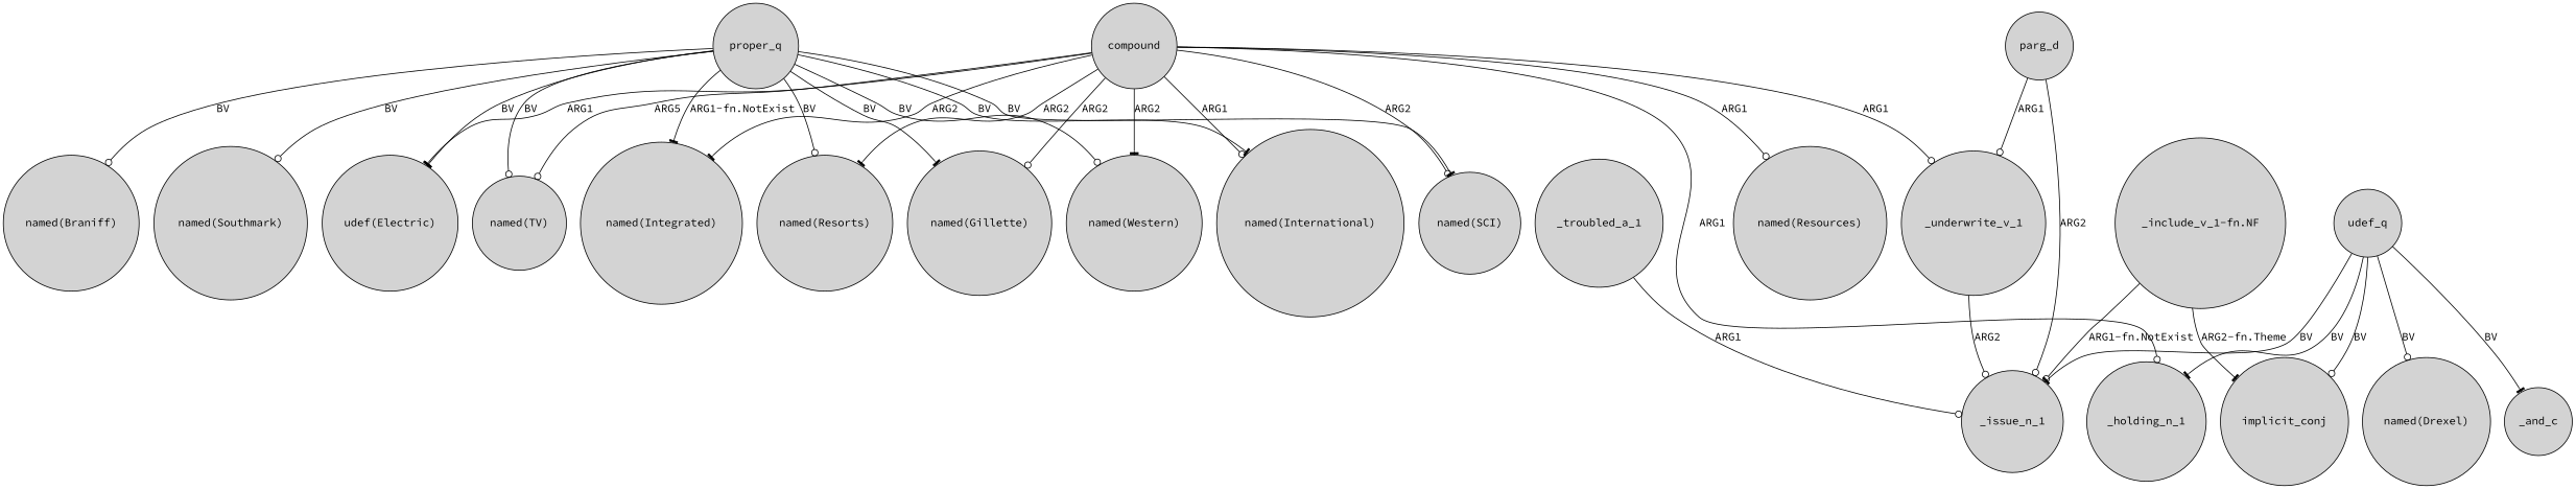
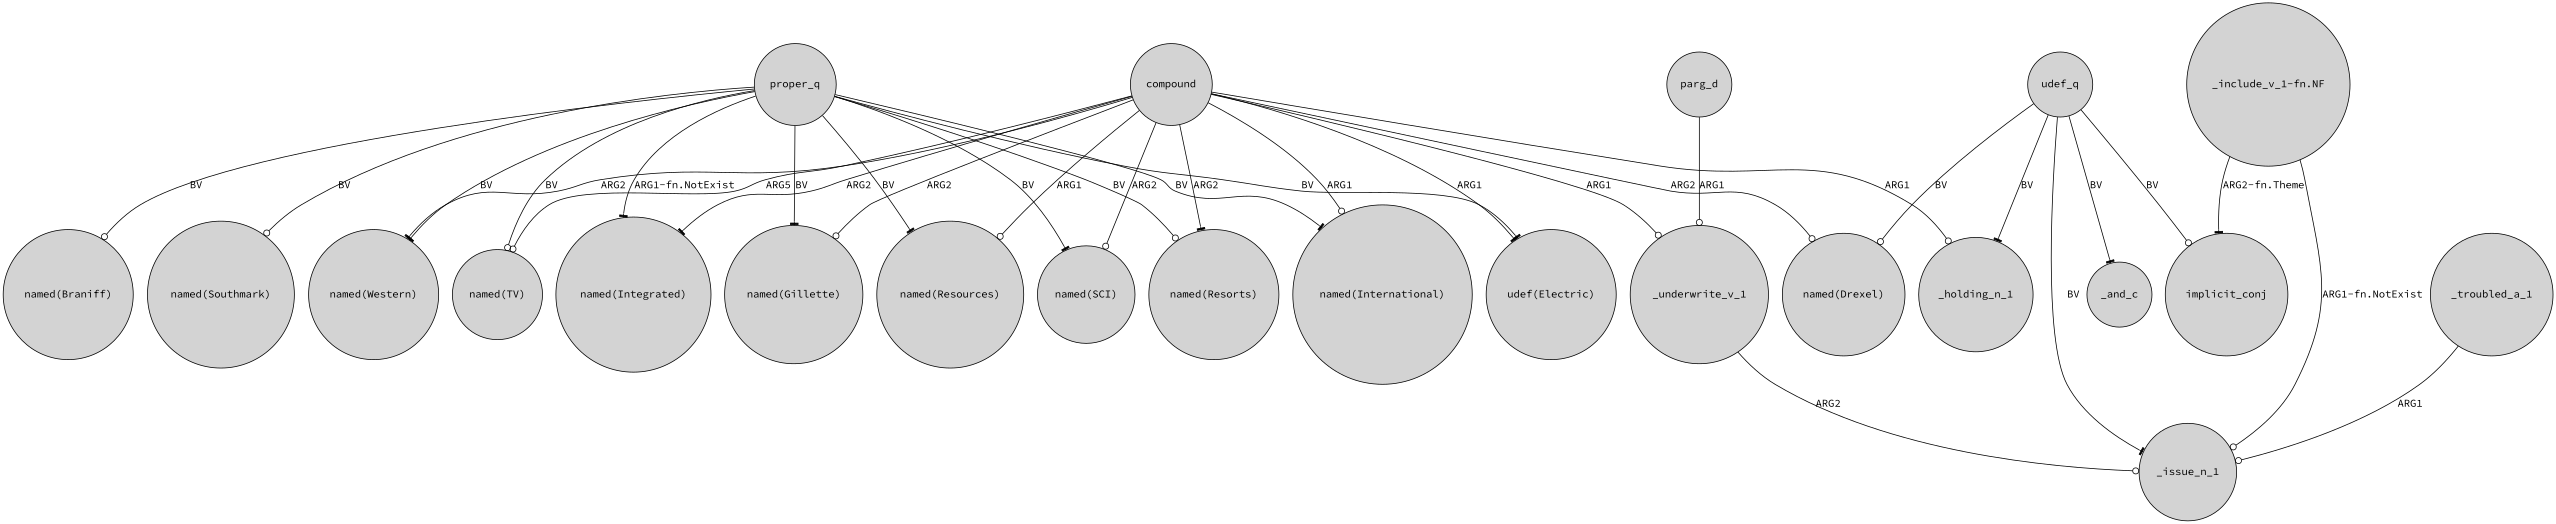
  digraph {
    fontname="Source Code Pro"
    node [fontname="Source Code Pro" shape=circle style=filled]
    edge [arrowhead=odot fontname="Source Code Pro"]
    compound
    "named(International)"
    "named(Resources)"
    "named(Gillette)"
    _underwrite_v_1
    "named(Integrated)"
    "named(Resorts)"
    n8 [label="udef(Electric)"]
    "named(TV)"
    _holding_n_1
    "named(Drexel)"
    "named(SCI)"
    "named(Western)"
    _issue_n_1
    proper_q
    "named(Braniff)"
    "named(Southmark)"
    "_include_v_1-fn.NF"
    implicit_conj
    udef_q
    _and_c
    _troubled_a_1
    parg_d
    compound -> "named(International)" [label=ARG1]
    compound -> "named(Resources)" [label=ARG1]
    compound -> "named(Gillette)" [label=ARG2]
    compound -> _underwrite_v_1 [label=ARG1]
    compound -> "named(Integrated)" [arrowhead=tee label=ARG2]
    compound -> "named(Resorts)" [arrowhead=tee label=ARG2]
    compound -> n8 [arrowhead=tee label=ARG1]
    compound -> "named(TV)" [label=ARG5]
    compound -> _holding_n_1 [label=ARG1]
+   compound -> "named(Drexel)" [label=ARG2]
    compound -> "named(SCI)" [label=ARG2]
    compound -> "named(Western)" [arrowhead=tee label=ARG2]
    _underwrite_v_1 -> _issue_n_1 [label=ARG2]
    proper_q -> "named(International)" [arrowhead=tee label=BV]
+   proper_q -> "named(Resources)" [arrowhead=tee label=BV]
    proper_q -> "named(Gillette)" [arrowhead=tee label=BV]
    proper_q -> "named(Integrated)" [arrowhead=tee label="ARG1-fn.NotExist"]
    proper_q -> "named(Resorts)" [label=BV]
    proper_q -> n8 [arrowhead=tee label=BV]
    proper_q -> "named(TV)" [label=BV]
    proper_q -> "named(SCI)" [arrowhead=tee label=BV]
-   proper_q -> "named(Western)" [label=BV]
+   proper_q -> "named(Western)" [arrowhead=tee label=BV]
    proper_q -> "named(Braniff)" [label=BV]
    proper_q -> "named(Southmark)" [label=BV]
    "_include_v_1-fn.NF" -> _issue_n_1 [label="ARG1-fn.NotExist"]
    "_include_v_1-fn.NF" -> implicit_conj [arrowhead=tee label="ARG2-fn.Theme"]
    udef_q -> _holding_n_1 [arrowhead=tee label=BV]
    udef_q -> "named(Drexel)" [label=BV]
    udef_q -> _issue_n_1 [arrowhead=tee label=BV]
    udef_q -> implicit_conj [label=BV]
    udef_q -> _and_c [arrowhead=tee label=BV]
    _troubled_a_1 -> _issue_n_1 [label=ARG1]
    parg_d -> _underwrite_v_1 [label=ARG1]
-   parg_d -> _issue_n_1 [label=ARG2]
  }
